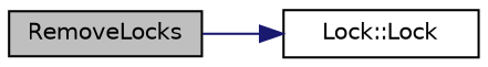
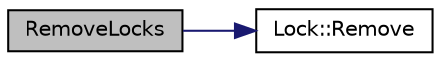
  digraph {
    rankdir=LR
    node [color=black fontname=Helvetica fontsize=10 shape=record style=filled]
    n1 [fillcolor=grey75 fontcolor=black height=0.2 label=RemoveLocks width=0.4]
-   n2 [fillcolor=white height=0.2 label="Lock::Lock" width=0.4]
+   n2 [fillcolor=white height=0.2 label="Lock::Remove" width=0.4]
    n1 -> n2 [color=midnightblue fontname=Helvetica fontsize=10 labelfontname=Helvetica labelfontsize=10 style=solid]
  }
